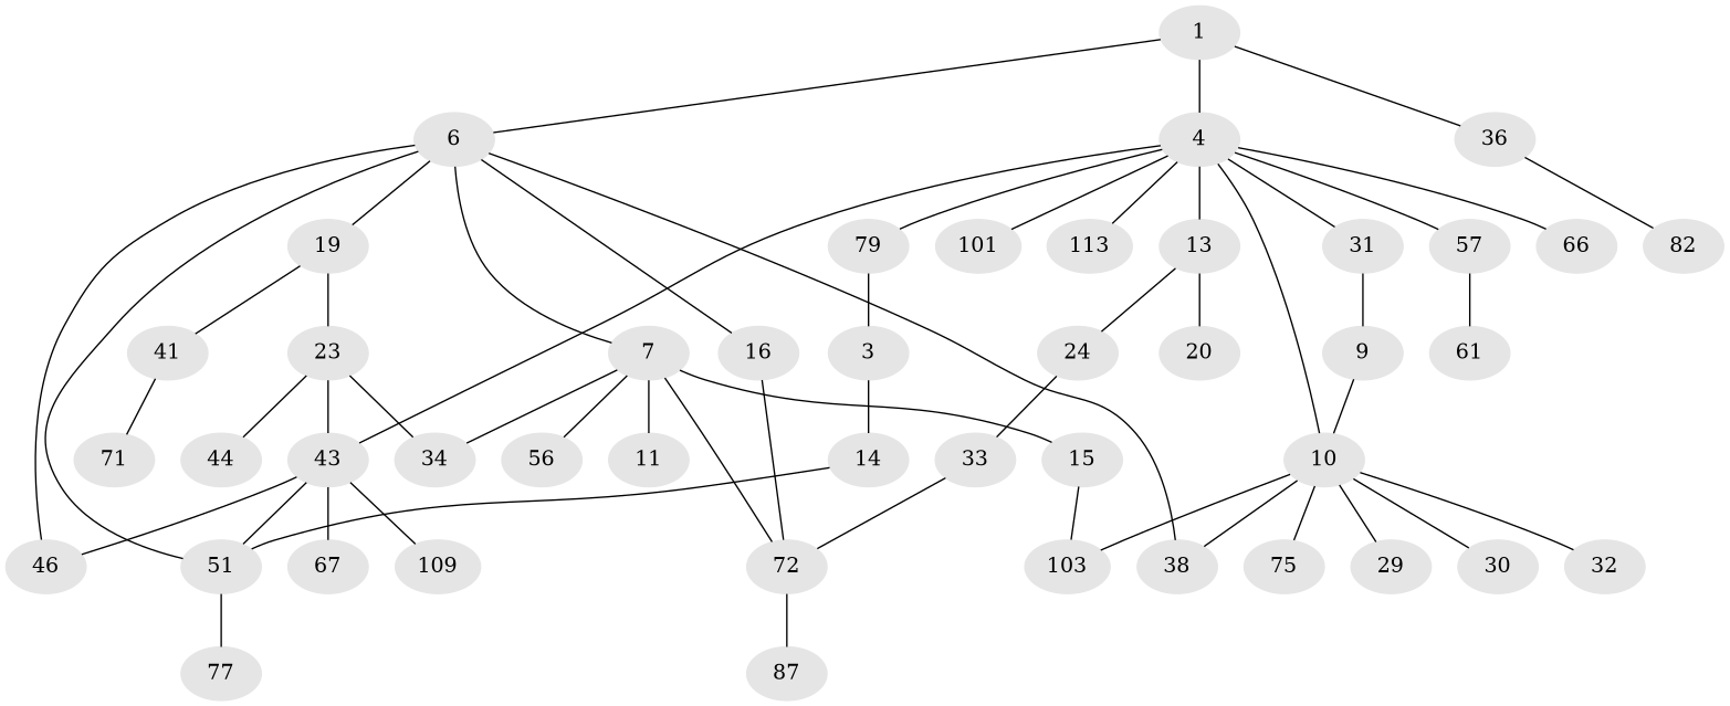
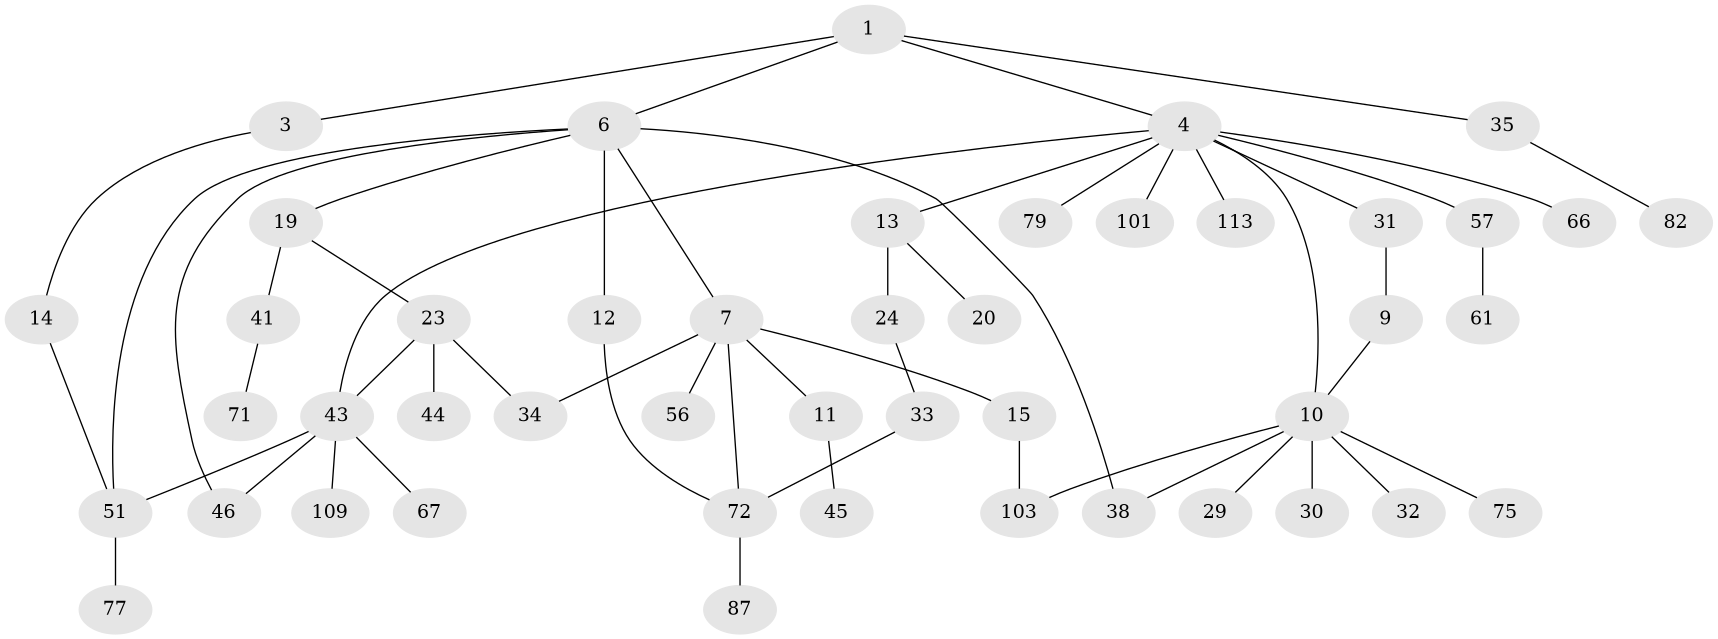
  graph {
    node [color=gray90 style=filled]
    1 [super="+2"]
    3
    4 [super="+35+106+110+5+22"]
    6 [super="+18+92+55+21"]
-   36 [super="+50+81"]
+   36 [super="+50+81" label=35]
    14 [super="+48"]
    10 [super="+88+27+16+76"]
    13 [super="+52+42"]
    31 [super="+97"]
    43 [super="+85+66+58"]
    57
    n12 [label=66]
    79 [super="+117"]
    101
    113
    7 [super="+17"]
-   12 [label=16]
+   12
    19
    38 [super="+73"]
    46 [super="+93"]
    51 [super="+74+70+59"]
    82 [super="+107"]
    9
    29 [super="+63+86"]
    30 [super="+40"]
    32
    75
    103 [super="+108"]
    20 [super="+49+37"]
    24 [super="+89+69+53+84"]
    67
    109
    61
    11
    15 [super="+54"]
    34 [super="+47"]
    56
    72
    41
    23 [super="+25"]
    77
+   45
    87
    71
    33 [super="+112+95"]
    44 [super="+80"]
-   79 -- 3
+   1 -- 3
    1 -- 4
    1 -- 6
    1 -- 36
    3 -- 14
    4 -- 10
    4 -- 13
    4 -- 31
    4 -- 43
    4 -- 57
    4 -- n12
    4 -- 79
    4 -- 101
    4 -- 113
    6 -- 7
    6 -- 12
    6 -- 19
    6 -- 38
    6 -- 46
    6 -- 51
    36 -- 82
    14 -- 51
    10 -- 38
    10 -- 29
    10 -- 30
    10 -- 32
    10 -- 75
    10 -- 103
    13 -- 20
    13 -- 24
    31 -- 9
    43 -- 46
    43 -- 51
    43 -- 67
    43 -- 109
    57 -- 61
    7 -- 11
    7 -- 15
    7 -- 34
    7 -- 56
    7 -- 72
    12 -- 72
    19 -- 41
    19 -- 23
    51 -- 77
    9 -- 10
    24 -- 33
+   11 -- 45
    15 -- 103
    72 -- 87
    41 -- 71
    23 -- 43
    23 -- 34
    23 -- 44
    33 -- 72
  }
